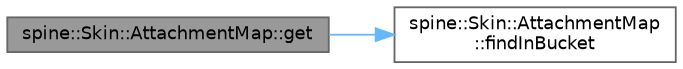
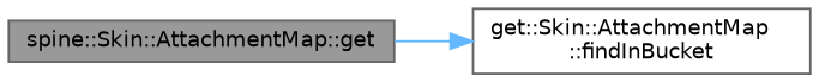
  digraph {
    rankdir=LR
    node [fontname=Helvetica fontsize=10 shape=box style=filled]
    n1 [color=gray40 fillcolor=grey60 fontcolor=black height=0.2 label="spine::Skin::AttachmentMap::get" width=0.4]
-   n2 [color=grey40 fillcolor=white height=0.2 label="spine::Skin::AttachmentMap\l::findInBucket" width=0.4]
+   n2 [color=grey40 fillcolor=white height=0.2 label="get::Skin::AttachmentMap\l::findInBucket" width=0.4]
    n1 -> n2 [color=steelblue1 fontname=Helvetica fontsize=10 labelfontname=Helvetica labelfontsize=10 style=solid]
  }
